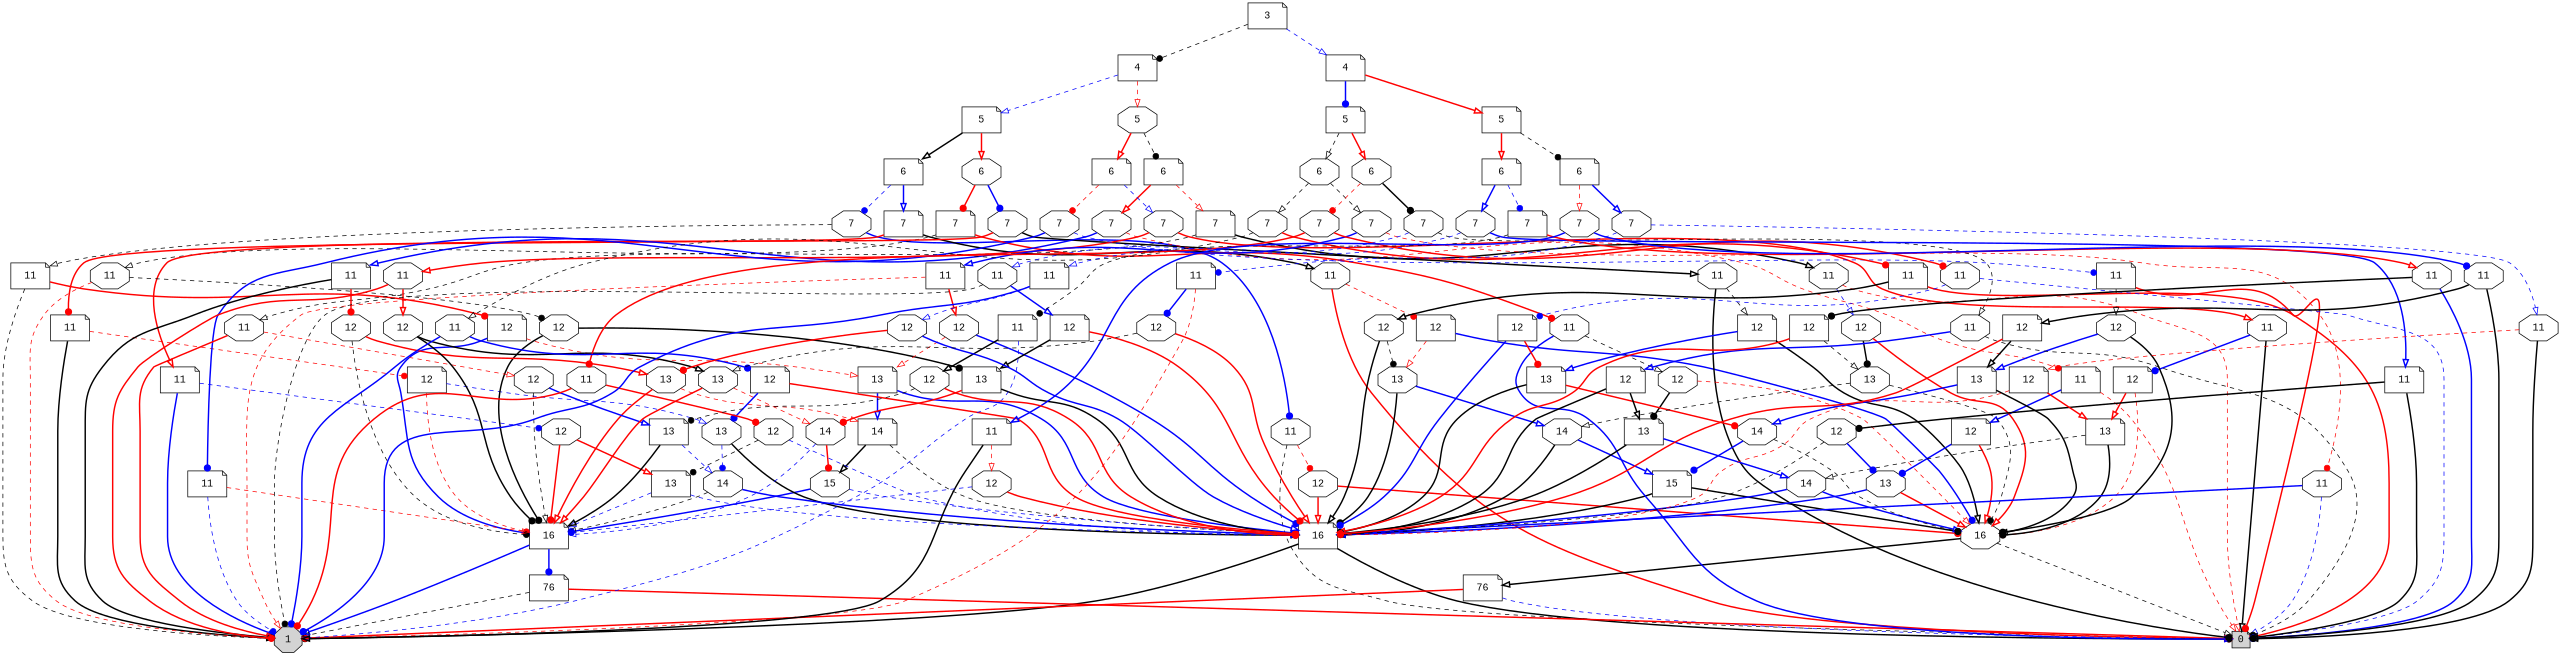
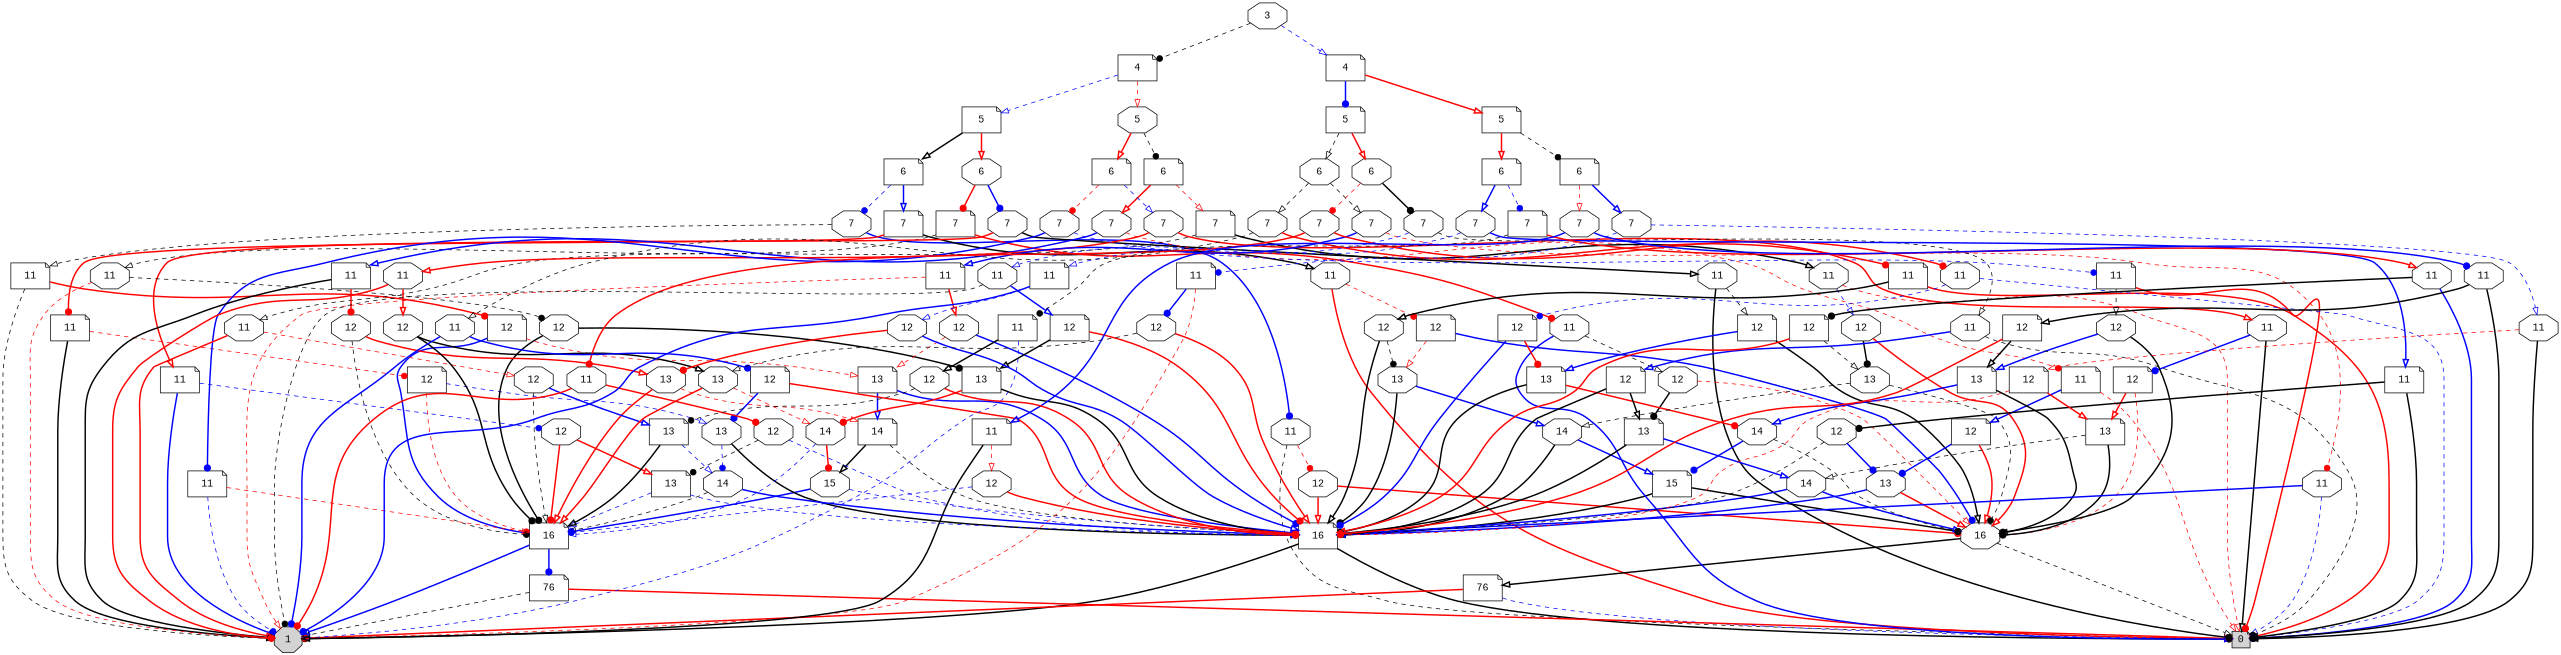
  digraph {
    fontname="Liberation Mono"
    node [shape=octagon fontname="Liberation Mono"]
    edge [style=bold color=black arrowhead=onormal fontname="Liberation Mono"]
    n1 [height=0.3 label=0 shape=note style=filled width=0.3]
    n2 [height=0.3 label=1 style=filled width=0.3]
-   n3 [label=3 shape=note]
+   n3 [label=3]
    n4 [label=4 shape=note]
    n5 [label=4 shape=note]
    n6 [label=5 shape=note]
    n7 [label=5]
    n8 [label=5 shape=note]
    n9 [label=5 shape=note]
    n10 [label=6 shape=note]
    n11 [label=6]
    n12 [label=6 shape=note]
    n13 [label=6 shape=note]
    n14 [label=7]
    n15 [label=7 shape=note]
    n16 [label=7 shape=note]
    n17 [label=7]
    n18 [label=11]
    n19 [label=11 shape=note]
    n20 [label=11]
    n21 [label=11 shape=note]
    n22 [label=12]
    n23 [label=12 shape=note]
    n24 [label=16 shape=note]
    n25 [label=16]
    n26 [label=76 shape=note]
    n27 [label=13 shape=note]
    n28 [label=16 shape=note]
    n29 [label=14 shape=note]
    n30 [label=76 shape=note]
    n31 [label=15]
    n32 [label=12 shape=note]
    n33 [label=12 shape=note]
    n34 [label=13]
    n35 [label=14]
    n36 [label=15 shape=note]
    n37 [label=13]
    n38 [label=14]
    n39 [label=11]
    n40 [label=11]
    n41 [label=11]
    n42 [label=11 shape=note]
    n43 [label=12]
    n44 [label=12]
    n45 [label=13 shape=note]
    n46 [label=14]
    n47 [label=13 shape=note]
    n48 [label=14]
    n49 [label=12 shape=note]
    n50 [label=12]
    n51 [label=13 shape=note]
    n52 [label=14]
    n53 [label=13 shape=note]
    n54 [label=7]
    n55 [label=7 shape=note]
    n56 [label=7]
    n57 [label=7]
    n58 [label=11 shape=note]
    n59 [label=11 shape=note]
    n60 [label=11]
    n61 [label=11]
    n62 [label=12 shape=note]
    n63 [label=12]
    n64 [label=13]
    n65 [label=13]
    n66 [label=12]
    n67 [label=12]
    n68 [label=13]
    n69 [label=13 shape=note]
    n70 [label=11]
    n71 [label=11]
    n72 [label=11 shape=note]
    n73 [label=11 shape=note]
    n74 [label=12 shape=note]
    n75 [label=12]
    n76 [label=13 shape=note]
    n77 [label=13]
    n78 [label=12]
    n79 [label=13 shape=note]
    n80 [label=6]
    n81 [label=6]
    n82 [label=6 shape=note]
    n83 [label=6 shape=note]
    n84 [label=7]
    n85 [label=7]
    n86 [label=7]
    n87 [label=7]
    n88 [label=11]
    n89 [label=11 shape=note]
    n90 [label=11 shape=note]
    n91 [label=11]
    n92 [label=12]
    n93 [label=12]
    n94 [label=12 shape=note]
    n95 [label=11]
    n96 [label=11]
    n97 [label=11]
    n98 [label=11]
    n99 [label=12 shape=note]
    n100 [label=12 shape=note]
    n101 [label=12 shape=note]
    n102 [label=12]
    n103 [label=7]
    n104 [label=7 shape=note]
    n105 [label=7]
    n106 [label=7]
    n107 [label=11 shape=note]
    n108 [label=11 shape=note]
    n109 [label=11]
    n110 [label=11 shape=note]
    n111 [label=12]
    n112 [label=12]
    n113 [label=12 shape=note]
    n114 [label=12]
    n115 [label=11]
    n116 [label=11 shape=note]
    n117 [label=11]
    n118 [label=11 shape=note]
    n119 [label=12 shape=note]
    n120 [label=12]
    n121 [label=12 shape=note]
    n122 [label=12]
    n3 -> n4 [style=dashed arrowhead=dot]
    n3 -> n5 [style=dashed color=blue]
    n4 -> n6 [style=dashed color=blue]
    n4 -> n7 [style=dashed color=red]
    n5 -> n8 [color=blue arrowhead=dot]
    n5 -> n9 [color=red]
    n6 -> n10
    n6 -> n11 [color=red]
    n7 -> n12 [style=dashed arrowhead=dot]
    n7 -> n13 [color=red]
    n8 -> n80 [style=dashed]
    n8 -> n81 [color=red]
    n9 -> n82 [color=red]
    n9 -> n83 [style=dashed arrowhead=dot]
    n10 -> n14 [style=dashed color=blue arrowhead=dot]
    n10 -> n15 [color=blue]
    n11 -> n16 [color=red arrowhead=dot]
    n11 -> n17 [color=blue arrowhead=dot]
    n12 -> n54 [color=red]
    n12 -> n55 [style=dashed color=red]
    n13 -> n56 [style=dashed color=blue]
    n13 -> n57 [style=dashed color=red arrowhead=dot]
    n14 -> n18 [color=blue arrowhead=dot]
    n14 -> n19 [style=dashed]
    n15 -> n20
    n15 -> n21 [color=red arrowhead=dot]
    n16 -> n39 [color=red arrowhead=dot]
    n16 -> n40 [style=dashed]
    n17 -> n41
    n17 -> n42 [color=red]
    n18 -> n1 [style=dashed]
    n18 -> n22 [style=dashed color=red arrowhead=dot]
    n19 -> n2 [style=dashed]
    n19 -> n23 [color=red arrowhead=dot]
    n20 -> n1 [color=red arrowhead=dot]
    n20 -> n32 [style=dashed color=red arrowhead=dot]
    n21 -> n2
    n21 -> n33 [style=dashed color=red arrowhead=dot]
    n22 -> n24 [color=red]
    n22 -> n25 [color=red arrowhead=dot]
    n23 -> n27 [style=dashed color=red]
    n23 -> n28 [color=blue arrowhead=dot]
    n24 -> n1 [arrowhead=dot]
    n24 -> n2 [arrowhead=dot]
    n25 -> n1 [style=dashed]
    n25 -> n26
    n26 -> n1 [style=dashed color=blue]
    n26 -> n2 [color=red arrowhead=dot]
    n27 -> n24 [color=blue arrowhead=dot]
    n27 -> n29 [color=blue]
    n28 -> n2 [color=blue]
    n28 -> n30 [color=blue arrowhead=dot]
    n29 -> n24 [style=dashed]
    n29 -> n31
    n30 -> n1 [color=red]
    n30 -> n2 [style=dashed]
    n31 -> n24 [style=dashed color=blue]
    n31 -> n28 [color=blue arrowhead=dot]
    n32 -> n25 [color=blue arrowhead=dot]
    n32 -> n34 [style=dashed color=red]
    n33 -> n28 [style=dashed color=red arrowhead=dot]
    n33 -> n37 [style=dashed color=blue]
    n34 -> n24 [arrowhead=dot]
    n34 -> n35 [color=blue]
    n35 -> n24
    n35 -> n36 [color=blue]
    n36 -> n24
    n36 -> n25 [arrowhead=dot]
    n37 -> n24
    n37 -> n38 [style=dashed color=blue arrowhead=dot]
    n38 -> n24 [color=blue]
    n38 -> n28 [style=dashed]
    n39 -> n1 [color=blue]
    n39 -> n43 [style=dashed]
    n40 -> n2 [style=dashed color=red arrowhead=dot]
    n40 -> n44 [style=dashed arrowhead=dot]
    n41 -> n1 [arrowhead=dot]
    n41 -> n49 [style=dashed]
    n42 -> n2 [color=blue arrowhead=dot]
    n42 -> n50 [style=dashed color=blue arrowhead=dot]
    n43 -> n25 [style=dashed color=red]
    n43 -> n45 [arrowhead=dot]
    n44 -> n28 [arrowhead=dot]
    n44 -> n47 [arrowhead=dot]
    n45 -> n24 [arrowhead=dot]
    n45 -> n46 [color=blue]
    n46 -> n24 [color=blue]
    n46 -> n25 [color=blue]
    n47 -> n24 [arrowhead=dot]
    n47 -> n48 [color=red arrowhead=dot]
    n48 -> n28 [style=dashed color=blue]
    n48 -> n31 [color=red arrowhead=dot]
    n49 -> n25
    n49 -> n51 [color=blue]
    n50 -> n28 [color=red arrowhead=dot]
    n50 -> n53 [color=red]
    n51 -> n24 [arrowhead=dot]
    n51 -> n52 [color=red arrowhead=dot]
    n52 -> n25 [style=dashed arrowhead=dot]
    n52 -> n36 [color=blue arrowhead=dot]
    n53 -> n24 [style=dashed color=blue]
    n53 -> n28 [style=dashed color=blue]
    n54 -> n58 [style=dashed color=red arrowhead=dot]
    n54 -> n59 [color=blue]
    n55 -> n60
    n55 -> n61 [style=dashed]
    n56 -> n70 [color=red]
    n56 -> n71 [color=red]
    n57 -> n72 [style=dashed color=blue arrowhead=dot]
    n57 -> n73 [color=blue arrowhead=dot]
    n58 -> n1 [style=dashed color=red]
    n58 -> n62 [color=blue]
    n59 -> n2 [arrowhead=dot]
    n59 -> n63 [color=red arrowhead=dot]
    n60 -> n1 [style=dashed color=red]
    n60 -> n66 [style=dashed color=blue]
    n61 -> n2 [color=red]
    n61 -> n67 [style=dashed color=red]
    n62 -> n25 [color=red]
    n62 -> n64 [color=blue arrowhead=dot]
    n63 -> n28 [style=dashed arrowhead=dot]
    n63 -> n65 [color=red]
    n64 -> n24 [color=blue]
    n64 -> n25 [color=red]
    n65 -> n28 [color=red]
    n65 -> n29 [style=dashed color=red]
    n66 -> n25 [color=red]
    n66 -> n68 [arrowhead=dot]
    n67 -> n28 [style=dashed]
    n67 -> n69 [color=blue]
    n68 -> n25 [style=dashed arrowhead=dot]
    n68 -> n35 [style=dashed]
    n69 -> n28
    n69 -> n38 [style=dashed color=blue]
    n70 -> n1
    n70 -> n74 [color=blue arrowhead=dot]
    n71 -> n2 [color=red arrowhead=dot]
    n71 -> n75 [color=red]
    n72 -> n1 [color=red arrowhead=dot]
    n72 -> n78 [style=dashed]
    n73 -> n2 [style=dashed color=blue arrowhead=dot]
    n73 -> n28 [style=dashed color=red]
    n74 -> n25 [style=dashed color=red arrowhead=dot]
    n74 -> n76 [color=red]
    n75 -> n28 [arrowhead=dot]
    n75 -> n77
    n76 -> n25 [arrowhead=dot]
    n76 -> n46 [style=dashed]
    n77 -> n28 [color=red]
    n77 -> n48 [style=dashed color=red]
    n78 -> n25 [arrowhead=dot]
    n78 -> n79 [color=blue]
    n79 -> n25
    n79 -> n52 [color=blue]
    n80 -> n84 [style=dashed]
    n80 -> n85 [style=dashed]
    n81 -> n86 [arrowhead=dot]
    n81 -> n87 [style=dashed color=red arrowhead=dot]
    n82 -> n103 [color=blue]
    n82 -> n104 [style=dashed color=blue arrowhead=dot]
    n83 -> n105 [color=blue]
    n83 -> n106 [style=dashed color=red]
    n84 -> n88 [style=dashed color=red arrowhead=dot]
    n84 -> n89 [color=blue]
    n85 -> n90 [color=red arrowhead=dot]
    n85 -> n91 [style=dashed]
    n86 -> n95 [style=dashed]
    n86 -> n96 [style=dashed color=blue]
    n87 -> n97 [color=red arrowhead=dot]
    n87 -> n98 [color=red arrowhead=dot]
    n88 -> n1 [style=dashed color=blue]
    n88 -> n24 [color=blue arrowhead=dot]
    n89 -> n2 [style=dashed color=red]
    n89 -> n92 [color=red]
    n90 -> n1 [color=red arrowhead=dot]
    n90 -> n93
    n91 -> n2 [color=blue arrowhead=dot]
    n91 -> n94 [color=blue arrowhead=dot]
    n92 -> n24 [color=blue arrowhead=dot]
    n92 -> n27 [style=dashed color=red]
    n93 -> n24
    n93 -> n34 [style=dashed arrowhead=dot]
    n94 -> n24 [color=red arrowhead=dot]
    n94 -> n37 [color=blue arrowhead=dot]
    n95 -> n1 [style=dashed arrowhead=dot]
    n95 -> n99 [color=blue]
    n96 -> n2 [style=dashed arrowhead=dot]
    n96 -> n100 [color=blue]
    n97 -> n1 [style=dashed color=blue arrowhead=dot]
    n97 -> n101 [style=dashed color=blue arrowhead=dot]
    n98 -> n2 [color=red arrowhead=dot]
    n98 -> n102 [color=red arrowhead=dot]
    n99 -> n24 [arrowhead=dot]
    n99 -> n45
    n100 -> n24 [color=red arrowhead=dot]
    n100 -> n47
    n101 -> n24 [color=blue arrowhead=dot]
    n101 -> n51 [color=red arrowhead=dot]
    n102 -> n24 [style=dashed color=blue arrowhead=dot]
    n102 -> n53 [style=dashed arrowhead=dot]
    n103 -> n107 [color=blue]
    n103 -> n108 [style=dashed color=blue]
    n104 -> n109 [color=red]
    n104 -> n110 [style=dashed arrowhead=dot]
    n105 -> n115 [style=dashed color=blue]
    n105 -> n116 [style=dashed color=blue arrowhead=dot]
    n106 -> n117 [color=blue arrowhead=dot]
    n106 -> n118 [color=blue]
    n107 -> n1
    n107 -> n111 [arrowhead=dot]
    n108 -> n2 [color=blue arrowhead=dot]
    n108 -> n112 [style=dashed color=blue]
    n109 -> n1 [color=blue arrowhead=dot]
    n109 -> n113 [arrowhead=dot]
    n110 -> n2 [style=dashed color=blue]
    n110 -> n114
    n111 -> n24 [style=dashed arrowhead=dot]
    n111 -> n64 [color=blue arrowhead=dot]
    n112 -> n24 [color=blue]
    n112 -> n65 [color=red arrowhead=dot]
    n113 -> n24 [color=red]
    n113 -> n68 [style=dashed]
    n114 -> n24 [color=red arrowhead=dot]
    n114 -> n69 [style=dashed arrowhead=dot]
    n115 -> n1
    n115 -> n119 [style=dashed color=red]
    n116 -> n2 [style=dashed color=red]
    n116 -> n120 [color=blue arrowhead=dot]
    n117 -> n1 [arrowhead=dot]
    n117 -> n121
    n118 -> n2
    n118 -> n122 [style=dashed color=red]
    n119 -> n24 [style=dashed color=red arrowhead=dot]
    n119 -> n76 [color=red]
    n120 -> n24 [color=red]
    n120 -> n77 [style=dashed]
    n121 -> n24 [color=red arrowhead=dot]
    n121 -> n79
    n122 -> n24 [color=red arrowhead=dot]
    n122 -> n28 [style=dashed color=blue arrowhead=dot]
  }
